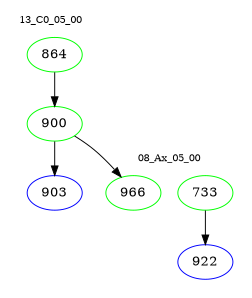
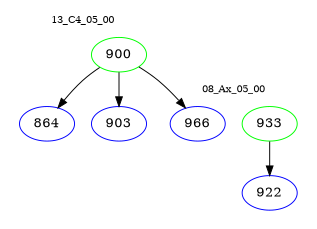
  digraph {
    node [color=green]
    edge [color=black]
-   n1 [label=733]
+   n1 [label=933]
    n2 [color=blue label=922]
-   n3 [label=966]
+   n3 [color=blue label=966]
    n4 [label=900]
-   n5 [label=864]
+   n5 [color=blue label=864]
    n6 [color=blue label=903]
    subgraph cluster_1 {
      color=white
      fontsize=10
      label="08_Ax_05_00"
      n1
      n2
      n3
    }
    subgraph cluster_2 {
      color=white
      fontsize=10
-     label="13_C0_05_00"
+     label="13_C4_05_00"
      n4
      n5
      n6
    }
    n1 -> n2
    n4 -> n3
-   n5 -> n4
+   n4 -> n5
    n4 -> n6
  }
